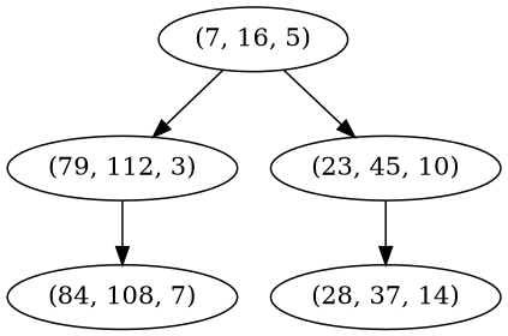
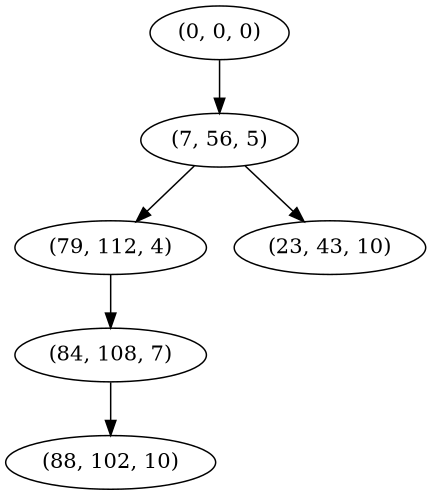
  digraph {
-   "(7, 56, 5)" [label="(7, 16, 5)"]
-   "(79, 112, 3)"
-   "(23, 43, 10)" [label="(23, 45, 10)"]
+   "(0, 0, 0)"
+   "(7, 56, 5)"
+   "(79, 112, 3)" [label="(79, 112, 4)"]
+   "(23, 43, 10)"
    "(84, 108, 7)"
-   "(28, 37, 14)"
+   "(88, 102, 10)"
+   "(0, 0, 0)" -> "(7, 56, 5)"
    "(7, 56, 5)" -> "(79, 112, 3)"
    "(7, 56, 5)" -> "(23, 43, 10)"
    "(79, 112, 3)" -> "(84, 108, 7)"
-   "(23, 43, 10)" -> "(28, 37, 14)"
+   "(84, 108, 7)" -> "(88, 102, 10)"
  }
